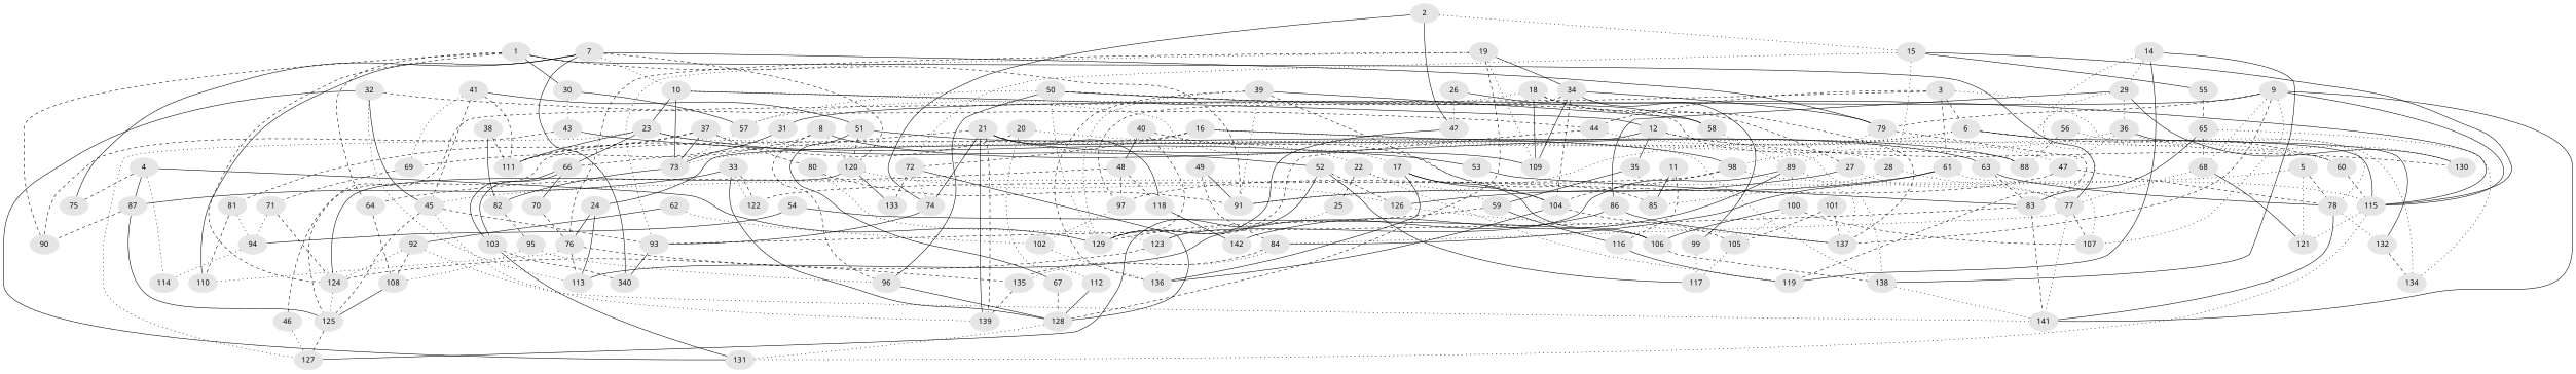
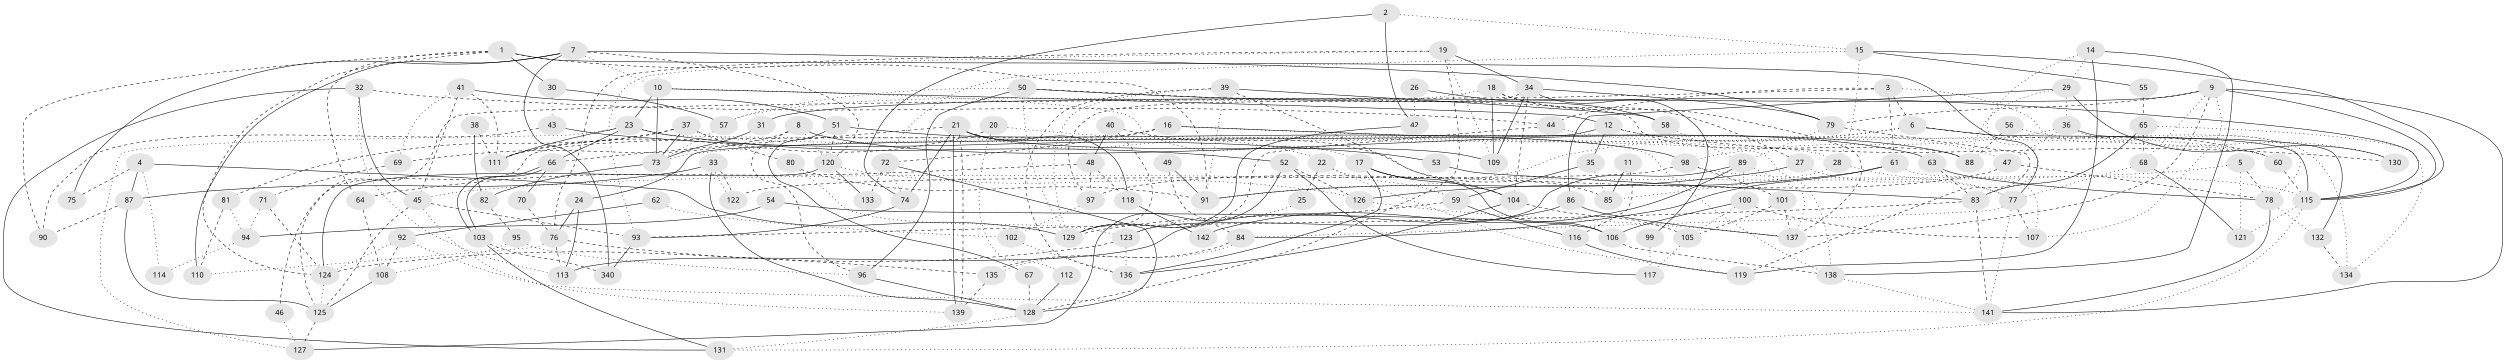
  graph {
    fontname="Noto Sans"
    node [color=gray90 fontname="Noto Sans" style=filled]
    edge [fontname="Noto Sans" style=solid]
    1
    30
    64
    77
    90
    91
    124
    57
    43
    108
    107
    141
    84
    125
    2
    15
    42
    74
    115
    28
    55
    72
    129
    93
    3
    6
    44
    61
    78
    60
    73
    126
    132
    127
    4
    75
    87
    114
    5
    45
    121
    139
    82
    131
    7
    10
    79
    110
    120
    n50 [label=340]
    12
    17
    23
    119
    89
    133
    8
    63
    69
    96
    83
    71
    128
    9
    31
    68
    137
    24
    35
    47
    130
    104
    106
    136
    138
    111
    66
    52
    11
    85
    116
    76
    113
    59
    97
    58
    14
    29
    88
    36
    86
    65
    16
    46
    105
    18
    27
    109
    19
    34
    99
    135
    20
    112
    21
    22
    118
    25
    70
    103
    142
    123
    117
    26
    98
    53
    32
    33
    122
    102
    134
    37
    80
    81
    94
    38
    95
    39
    40
    48
    41
    51
    67
    49
    50
    54
    56
    100
    62
    92
    101
    1 -- 30
    1 -- 64 [style=dashed]
    1 -- 77
    1 -- 90 [style=dashed]
    1 -- 91 [style=dashed]
    1 -- 124 [style=dashed]
    30 -- 57
    30 -- 43 [style=dotted]
    64 -- 108 [style=dashed]
    77 -- 107 [style=dashed]
    77 -- 141 [style=dotted]
    77 -- 84 [style=dotted]
    124 -- 125 [style=dotted]
    57 -- 73 [style=dotted]
    43 -- 90 [style=dashed]
    43 -- 53
    108 -- 125
    84 -- 135 [style=dashed]
    84 -- 135 [style=dotted]
    125 -- 127 [style=dashed]
    2 -- 15 [style=dotted]
    2 -- 42
    2 -- 74
    15 -- 115
    15 -- 28 [style=dotted]
    15 -- 55
    15 -- 72 [style=dotted]
    42 -- 129
    74 -- 93
    115 -- 121 [style=dotted]
    115 -- 131 [style=dotted]
    28 -- 77 [style=dotted]
    28 -- 85 [style=dotted]
    55 -- 65 [style=dashed]
    72 -- 74 [style=dotted]
    72 -- 133 [style=dashed]
    72 -- 128
    93 -- n50
    3 -- 125 [style=dashed]
    3 -- 6 [style=dashed]
    3 -- 44 [style=dashed]
    3 -- 61 [style=dashed]
    3 -- 78 [style=dotted]
    6 -- 91 [style=dotted]
    6 -- 115
    6 -- 60 [style=dashed]
    6 -- 73 [style=dotted]
    44 -- 129 [style=dashed]
    44 -- 60 [style=dotted]
    61 -- 107 [style=dotted]
    61 -- 84
    61 -- 126
    78 -- 141
    78 -- 132 [style=dotted]
    60 -- 115 [style=dashed]
    73 -- 82
    126 -- 137 [style=dotted]
    132 -- 134 [style=dashed]
    4 -- 129
    4 -- 75 [style=dashed]
    4 -- 87
    4 -- 114 [style=dotted]
    87 -- 90 [style=dashed]
    87 -- 125
    5 -- 78 [style=dashed]
    5 -- 45 [style=dotted]
    5 -- 121 [style=dotted]
    45 -- 125 [style=dashed]
    45 -- 93 [style=dashed]
    45 -- 139 [style=dotted]
    82 -- 95 [style=dashed]
    7 -- 75
    7 -- 10 [style=dotted]
    7 -- 79
    7 -- 110
    7 -- 120 [style=dashed]
    7 -- n50
    10 -- 73
    10 -- 12
    10 -- 17 [style=dotted]
    10 -- 23
    79 -- 119 [style=dashed]
    79 -- 89 [style=dotted]
    120 -- 124
    120 -- 126 [style=dotted]
    120 -- 133
    12 -- 24
    12 -- 35
    12 -- 47 [style=dotted]
    12 -- 130 [style=dashed]
    17 -- 104
    17 -- 106
    17 -- 136
    23 -- 127 [style=dotted]
    23 -- 138 [style=dotted]
    23 -- 111
    23 -- 66
    23 -- 52
    89 -- 137 [style=dotted]
    89 -- 142
    89 -- 123
    89 -- 100 [style=dotted]
    8 -- 120 [style=dotted]
    8 -- 63
    8 -- 69 [style=dashed]
    8 -- 96 [style=dashed]
    63 -- 78
    63 -- 83 [style=dashed]
    69 -- 71 [style=dashed]
    96 -- 128
    83 -- 141 [style=dashed]
    83 -- 93 [style=dashed]
    71 -- 124 [style=dashed]
    71 -- 94 [style=dotted]
    128 -- 131 [style=dotted]
    9 -- 107 [style=dotted]
    9 -- 141
    9 -- 115
    9 -- 79 [style=dashed]
    9 -- 31
    9 -- 68 [style=dotted]
    9 -- 137 [style=dashed]
    31 -- 73
    68 -- 77 [style=dotted]
    68 -- 121
    24 -- 76
    24 -- 113
    35 -- 85 [style=dotted]
    35 -- 59
    47 -- 78 [style=dashed]
    47 -- 97 [style=dashed]
    104 -- 136
    104 -- 105 [style=dashed]
    106 -- 138 [style=dashed]
    138 -- 141 [style=dotted]
    66 -- 70
    66 -- 103
    66 -- 103
    52 -- 126 [style=dashed]
    52 -- 127
    52 -- 117
    11 -- 85
    11 -- 116 [style=dashed]
    116 -- 119
    76 -- 110 [style=dotted]
    76 -- 113 [style=dashed]
    76 -- 135 [style=dashed]
    59 -- 129 [style=dashed]
    59 -- 116
    97 -- 102 [style=dotted]
    58 -- 89 [style=dotted]
    14 -- 119
    14 -- 83 [style=dotted]
    14 -- 138
    14 -- 29 [style=dotted]
    29 -- 130
    29 -- 88 [style=dotted]
    29 -- 36 [style=dotted]
    29 -- 86
    36 -- 132
    36 -- 47 [style=dotted]
    36 -- 130 [style=dotted]
    36 -- 98 [style=dotted]
    86 -- 137
    86 -- 113
    65 -- 83
    65 -- 68 [style=dashed]
    65 -- 134 [style=dotted]
    16 -- 72 [style=dashed]
    16 -- 60 [style=dotted]
    16 -- 88
    16 -- 46 [style=dashed]
    46 -- 127 [style=dotted]
    105 -- 117 [style=dotted]
    18 -- 57 [style=dotted]
    18 -- 137 [style=dashed]
    18 -- 27 [style=dashed]
    18 -- 109
    27 -- 77 [style=dotted]
    27 -- 91
    19 -- 93 [style=dotted]
    19 -- 128 [style=dashed]
    19 -- 76 [style=dashed]
    19 -- 109 [style=dotted]
    19 -- 34
    34 -- 79
    34 -- 104 [style=dashed]
    34 -- 97 [style=dashed]
    34 -- 109
    34 -- 99
    99 -- 117 [style=dotted]
    135 -- 139 [style=dashed]
    20 -- 28 [style=dotted]
    20 -- 111 [style=dashed]
    20 -- 112 [style=dotted]
    112 -- 128
    21 -- 74
    21 -- 139
    21 -- 139 [style=dashed]
    21 -- 66 [style=dashed]
    21 -- 109
    21 -- 22 [style=dotted]
    21 -- 118
    22 -- 119 [style=dotted]
    22 -- 59 [style=dotted]
    22 -- 25 [style=dashed]
    118 -- 142
    25 -- 123 [style=dotted]
    70 -- 76 [style=dashed]
    103 -- 131
    103 -- n50 [style=dashed]
    123 -- 124 [style=dashed]
    123 -- 136 [style=dotted]
    26 -- 42 [style=dotted]
    26 -- 58
    98 -- 115 [style=dotted]
-   98 -- 104 [style=dashed]
+   98 -- 101 [style=dashed]
    98 -- 122 [style=dashed]
    53 -- 83
    32 -- 44 [style=dashed]
    32 -- 45
    32 -- 131
    32 -- 113 [style=dotted]
    33 -- 87
    33 -- 128
    33 -- 122 [style=dotted]
    33 -- 122 [style=dashed]
    102 -- 136 [style=dotted]
    37 -- 73
    37 -- 138 [style=dotted]
    37 -- 111 [style=dashed]
    37 -- 80 [style=dashed]
    37 -- 81 [style=dashed]
    80 -- 91 [style=dashed]
    80 -- 123 [style=dotted]
    81 -- 110 [style=dashed]
    81 -- 94 [style=dotted]
    94 -- 114 [style=dotted]
    38 -- 82
    38 -- 111 [style=dashed]
    95 -- 108 [style=dotted]
    95 -- 96 [style=dotted]
    39 -- 91 [style=dotted]
    39 -- 129 [style=dotted]
    39 -- 104 [style=dashed]
    39 -- 136 [style=dashed]
    39 -- 58
    40 -- 129 [style=dashed]
    40 -- 85 [style=dashed]
    40 -- 48
    48 -- 64 [style=dashed]
    48 -- 97 [style=dashed]
    48 -- 118 [style=dashed]
    41 -- 45 [style=dashed]
    41 -- 69 [style=dotted]
    41 -- 111 [style=dashed]
    41 -- 51
    51 -- 120 [style=dashed]
    51 -- 98
    51 -- 67
    67 -- 128 [style=dashed]
    49 -- 91
    49 -- 84 [style=dashed]
    50 -- 57 [style=dotted]
    50 -- 115
    50 -- 129 [style=dotted]
    50 -- 96
    50 -- 88 [style=dashed]
    54 -- 106
    54 -- 94
    56 -- 88 [style=dashed]
    56 -- 134 [style=dotted]
    100 -- 107 [style=dashed]
    100 -- 106
    100 -- 105 [style=dotted]
    62 -- 102 [style=dotted]
    62 -- 92
    92 -- 124 [style=dotted]
    92 -- 108 [style=dashed]
    92 -- 141 [style=dotted]
    101 -- 137 [style=dashed]
    101 -- 105 [style=dashed]
  }
